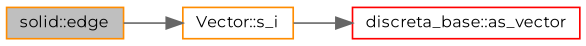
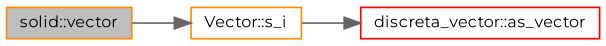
  digraph {
    fontname=Montserrat
    rankdir=LR
    node [color=darkorange fillcolor=white fontname=Montserrat fontsize=10 shape=record style=filled]
    edge [color=gray40 fontname=Montserrat fontsize=10 labelfontname=Helvetica labelfontsize=10 style=solid]
-   n1 [fillcolor=grey75 fontcolor=black height=0.2 label="solid::edge" width=0.4]
+   n1 [fillcolor=grey75 fontcolor=black height=0.2 label="solid::vector" width=0.4]
    n2 [height=0.2 label="Vector::s_i" width=0.4]
-   n3 [color=red height=0.2 label="discreta_base::as_vector" width=0.4]
+   n3 [color=red height=0.2 label="discreta_vector::as_vector" width=0.4]
    n1 -> n2
    n2 -> n3
  }
